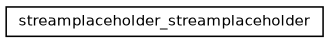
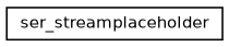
  digraph {
    rankdir=TB
-   n1 [color=black fillcolor=white fontname=Helvetica fontsize=10 height=0.2 label=streamplaceholder_streamplaceholder shape=record style=filled width=0.4]
+   n1 [color=black fillcolor=white fontname=Helvetica fontsize=10 height=0.2 label=ser_streamplaceholder shape=record style=filled width=0.4]
  }
